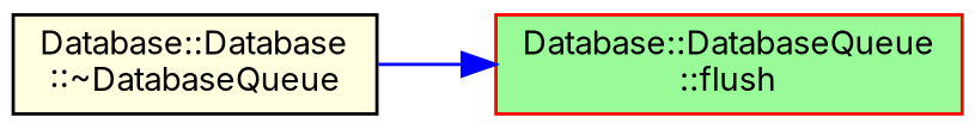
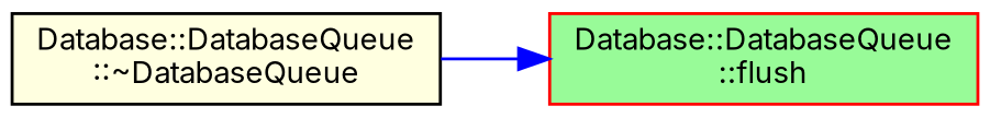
  digraph {
    rankdir=LR
    fontname=Inter
    node [fontname=Inter fontsize=10 shape=record style=filled]
-   n1 [color=black fillcolor=lightyellow fontcolor=black height=0.2 label="Database::Database\l::~DatabaseQueue" width=0.4]
+   n1 [color=black fillcolor=lightyellow fontcolor=black height=0.2 label="Database::DatabaseQueue\l::~DatabaseQueue" width=0.4]
    n2 [color=red fillcolor=palegreen height=0.2 label="Database::DatabaseQueue\l::flush" width=0.4]
    n1 -> n2 [color=blue fontname=Inter fontsize=10 labelfontname=Helvetica labelfontsize=10 style=solid]
  }
